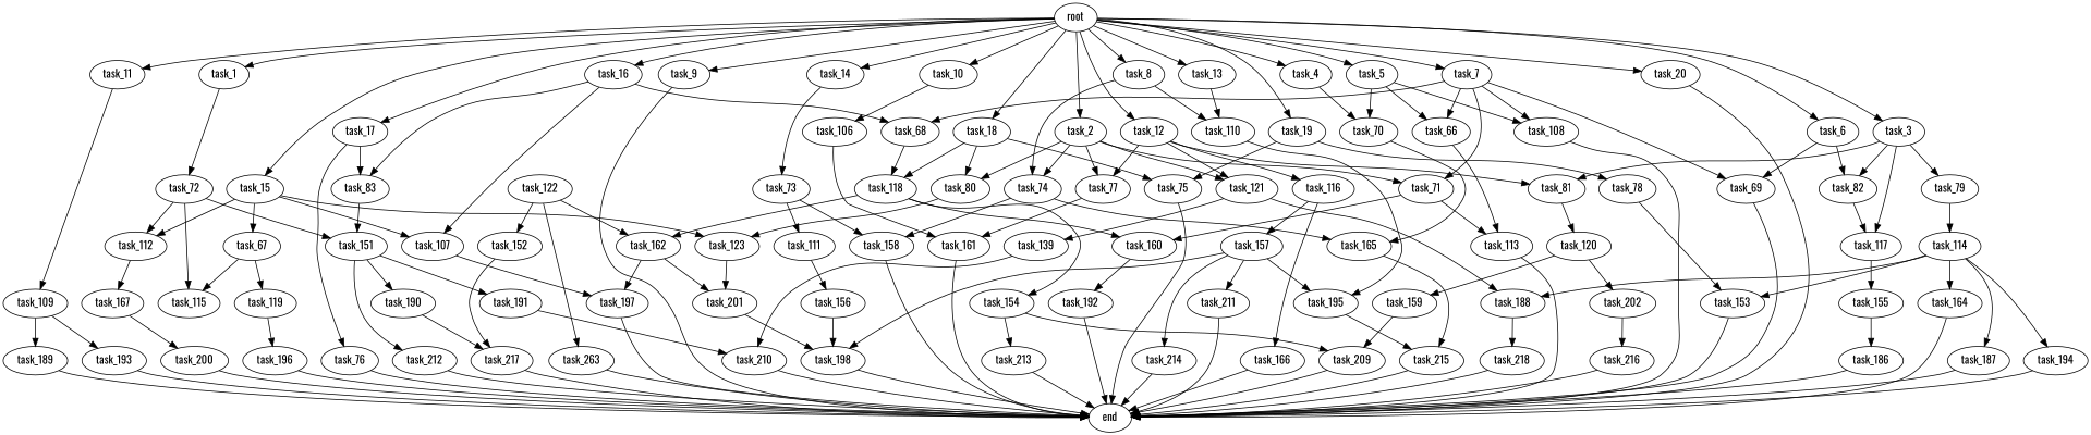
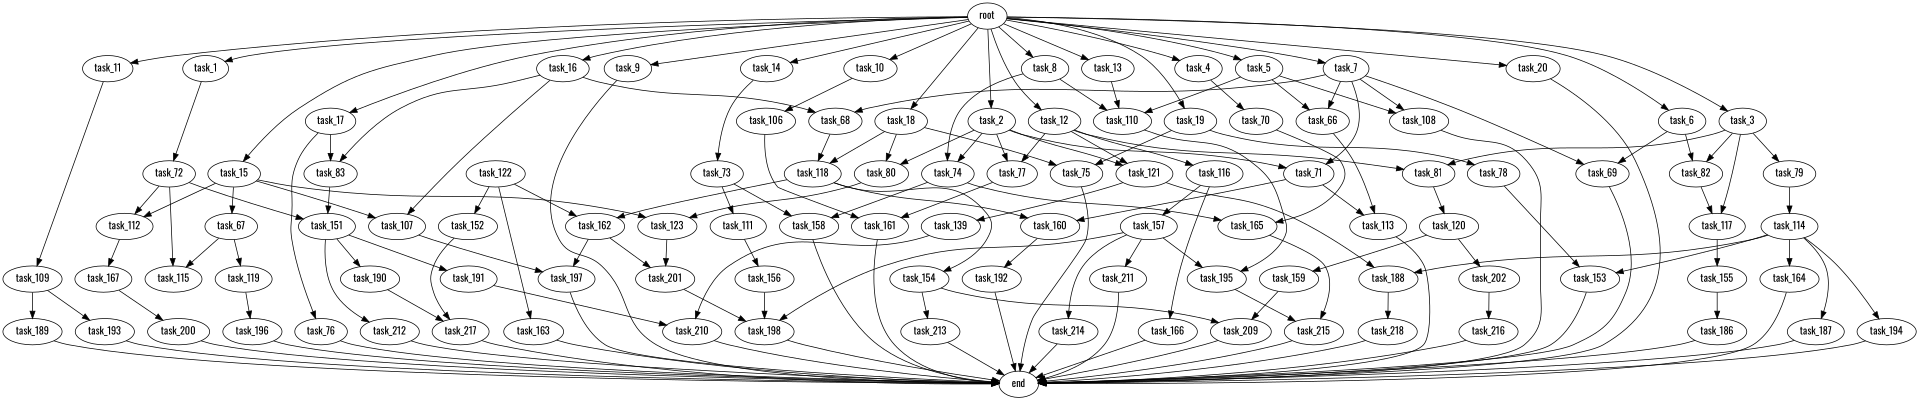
  digraph {
    fontname=Oswald
    node [fontname=Oswald]
    edge [fontname=Oswald]
    task_214
    end
    task_19
    task_78
    task_75
    task_153
    task_8
    task_110
    task_74
    task_195
    task_158
    task_165
    task_156
    task_198
    task_108
    task_191
    task_210
    task_15
    task_107
    task_67
    task_123
    task_112
    task_197
    task_115
    task_119
    task_201
    task_167
    task_18
    task_80
    task_118
    task_154
    task_162
    task_160
    task_215
    task_209
    task_213
    task_79
    task_114
    task_187
    task_194
    task_188
    task_164
    task_16
    task_68
    task_83
    task_151
    task_217
    task_1
    task_72
    task_218
    task_212
    task_190
    task_192
    task_11
    task_109
    task_193
    task_189
    task_2
    task_77
    task_121
    task_71
    task_161
    n63 [label=task_139]
    task_113
    task_10
    task_106
    task_66
    task_211
    task_166
    task_81
    task_120
    task_159
    task_202
    task_122
-   task_163 [label=task_263]
+   task_163
    task_152
    task_17
    task_76
    task_155
    task_186
    task_196
    task_116
    task_157
    task_13
    task_200
    task_70
    task_9
    task_216
    task_69
    task_20
    task_12
    task_3
    task_82
    task_117
    task_5
    task_73
    task_111
    task_14
    task_4
    root
    task_6
    task_7
    task_214 -> end
    task_19 -> task_78
    task_19 -> task_75
    task_78 -> task_153
    task_75 -> end
    task_153 -> end
    task_8 -> task_110
    task_8 -> task_74
    task_110 -> task_195
    task_74 -> task_158
    task_74 -> task_165
    task_195 -> task_215
    task_158 -> end
    task_165 -> task_215
    task_156 -> task_198
    task_198 -> end
    task_108 -> end
    task_191 -> task_210
    task_210 -> end
    task_15 -> task_107
    task_15 -> task_67
    task_15 -> task_123
    task_15 -> task_112
    task_107 -> task_197
    task_67 -> task_115
    task_67 -> task_119
    task_123 -> task_201
    task_112 -> task_167
    task_197 -> end
    task_119 -> task_196
    task_201 -> task_198
    task_167 -> task_200
    task_18 -> task_75
    task_18 -> task_80
    task_18 -> task_118
    task_80 -> task_123
    task_118 -> task_154
    task_118 -> task_162
    task_118 -> task_160
    task_154 -> task_209
    task_154 -> task_213
    task_162 -> task_197
    task_162 -> task_201
    task_160 -> task_192
    task_215 -> end
    task_209 -> end
    task_213 -> end
    task_79 -> task_114
    task_114 -> task_153
    task_114 -> task_187
    task_114 -> task_194
    task_114 -> task_188
    task_114 -> task_164
    task_187 -> end
    task_194 -> end
    task_188 -> task_218
    task_164 -> end
    task_16 -> task_107
    task_16 -> task_68
    task_16 -> task_83
    task_68 -> task_118
    task_83 -> task_151
    task_151 -> task_191
    task_151 -> task_212
    task_151 -> task_190
    task_217 -> end
    task_1 -> task_72
    task_72 -> task_112
    task_72 -> task_115
    task_72 -> task_151
    task_218 -> end
    task_212 -> end
    task_190 -> task_217
    task_192 -> end
    task_11 -> task_109
    task_109 -> task_193
    task_109 -> task_189
    task_193 -> end
    task_189 -> end
    task_2 -> task_74
    task_2 -> task_80
    task_2 -> task_77
    task_2 -> task_121
    task_2 -> task_71
    task_77 -> task_161
    task_121 -> task_188
    task_121 -> n63
    task_71 -> task_160
    task_71 -> task_113
    task_161 -> end
    n63 -> task_210
    task_113 -> end
    task_10 -> task_106
    task_106 -> task_161
    task_66 -> task_113
    task_211 -> end
    task_166 -> end
    task_81 -> task_120
    task_120 -> task_159
    task_120 -> task_202
    task_159 -> task_209
    task_202 -> task_216
    task_122 -> task_162
    task_122 -> task_163
    task_122 -> task_152
    task_163 -> end
    task_152 -> task_217
    task_17 -> task_83
    task_17 -> task_76
    task_76 -> end
    task_155 -> task_186
    task_186 -> end
    task_196 -> end
    task_116 -> task_166
    task_116 -> task_157
    task_157 -> task_214
    task_157 -> task_195
    task_157 -> task_198
    task_157 -> task_211
    task_13 -> task_110
    task_200 -> end
    task_70 -> task_165
    task_9 -> end
    task_216 -> end
    task_69 -> end
    task_20 -> end
    task_12 -> task_77
    task_12 -> task_121
    task_12 -> task_81
    task_12 -> task_116
    task_3 -> task_79
    task_3 -> task_81
    task_3 -> task_82
    task_3 -> task_117
    task_82 -> task_117
    task_117 -> task_155
    task_5 -> task_108
    task_5 -> task_66
-   task_5 -> task_70
+   task_5 -> task_110
    task_73 -> task_158
    task_73 -> task_111
    task_111 -> task_156
    task_14 -> task_73
    task_4 -> task_70
    root -> task_19
    root -> task_8
    root -> task_15
    root -> task_18
    root -> task_16
    root -> task_1
    root -> task_11
    root -> task_2
    root -> task_10
    root -> task_17
    root -> task_13
    root -> task_9
    root -> task_20
    root -> task_12
    root -> task_3
    root -> task_5
    root -> task_14
    root -> task_4
    root -> task_6
    root -> task_7
    task_6 -> task_69
    task_6 -> task_82
    task_7 -> task_108
    task_7 -> task_68
    task_7 -> task_71
    task_7 -> task_66
    task_7 -> task_69
  }
